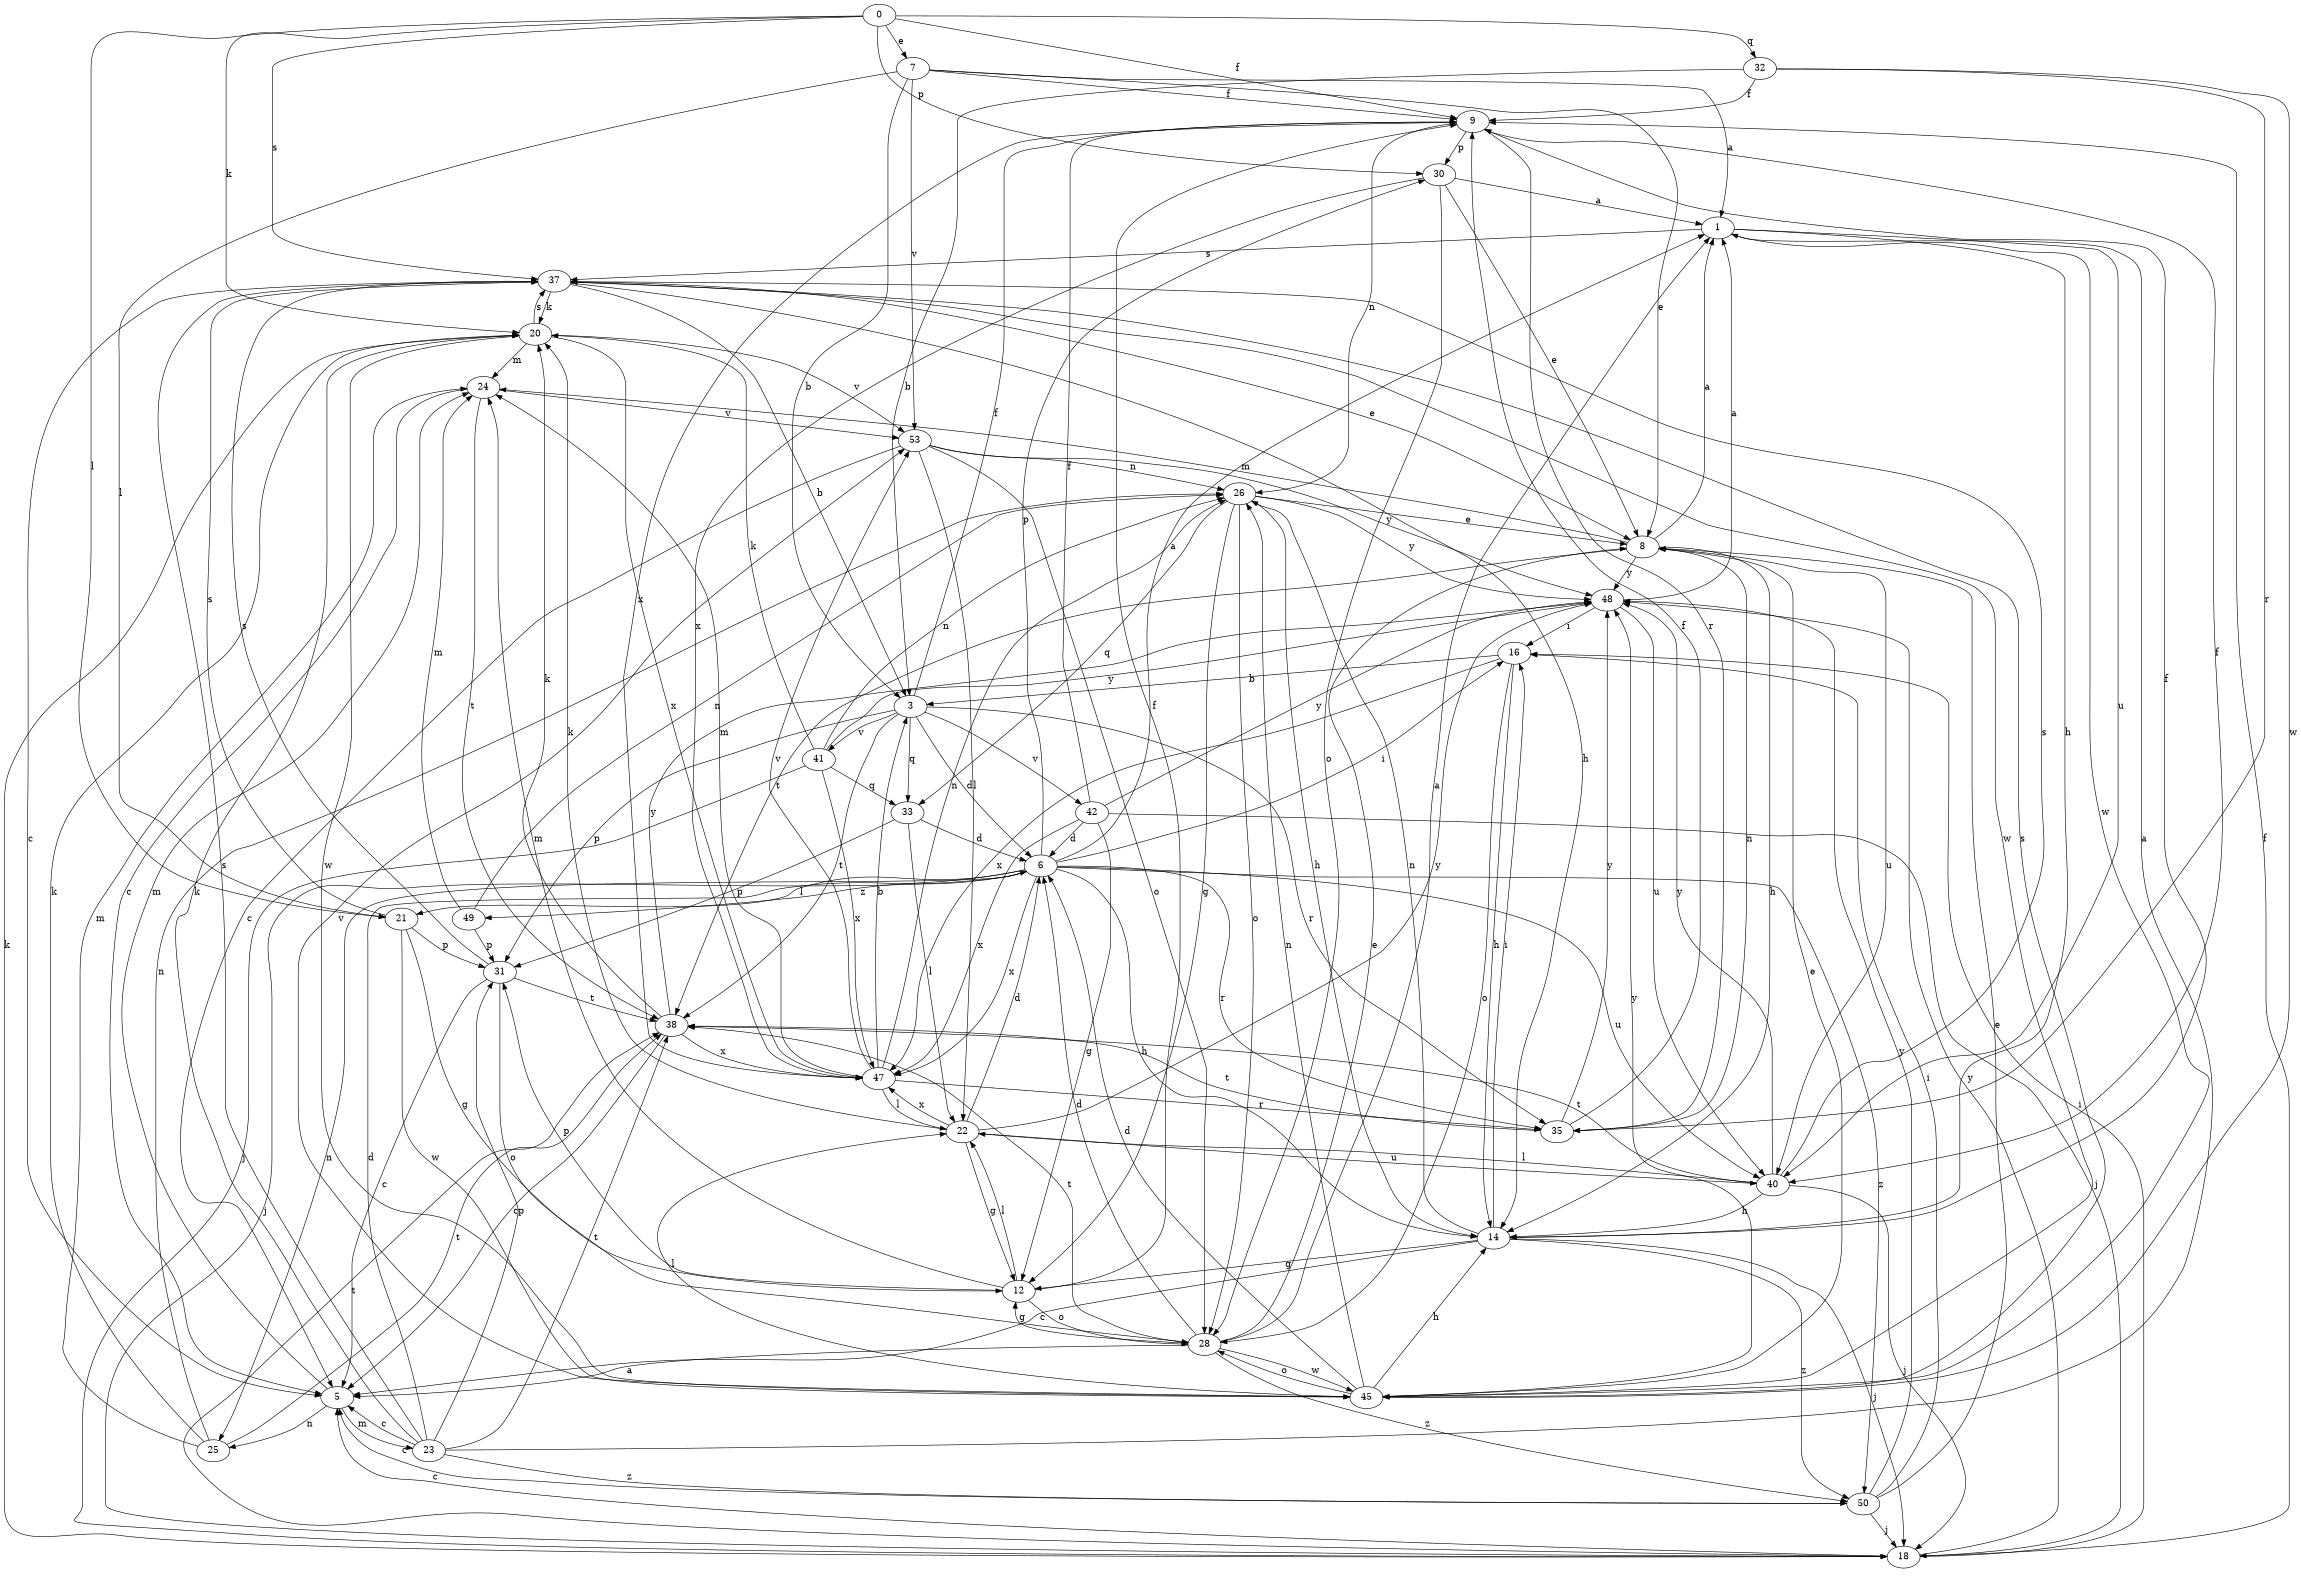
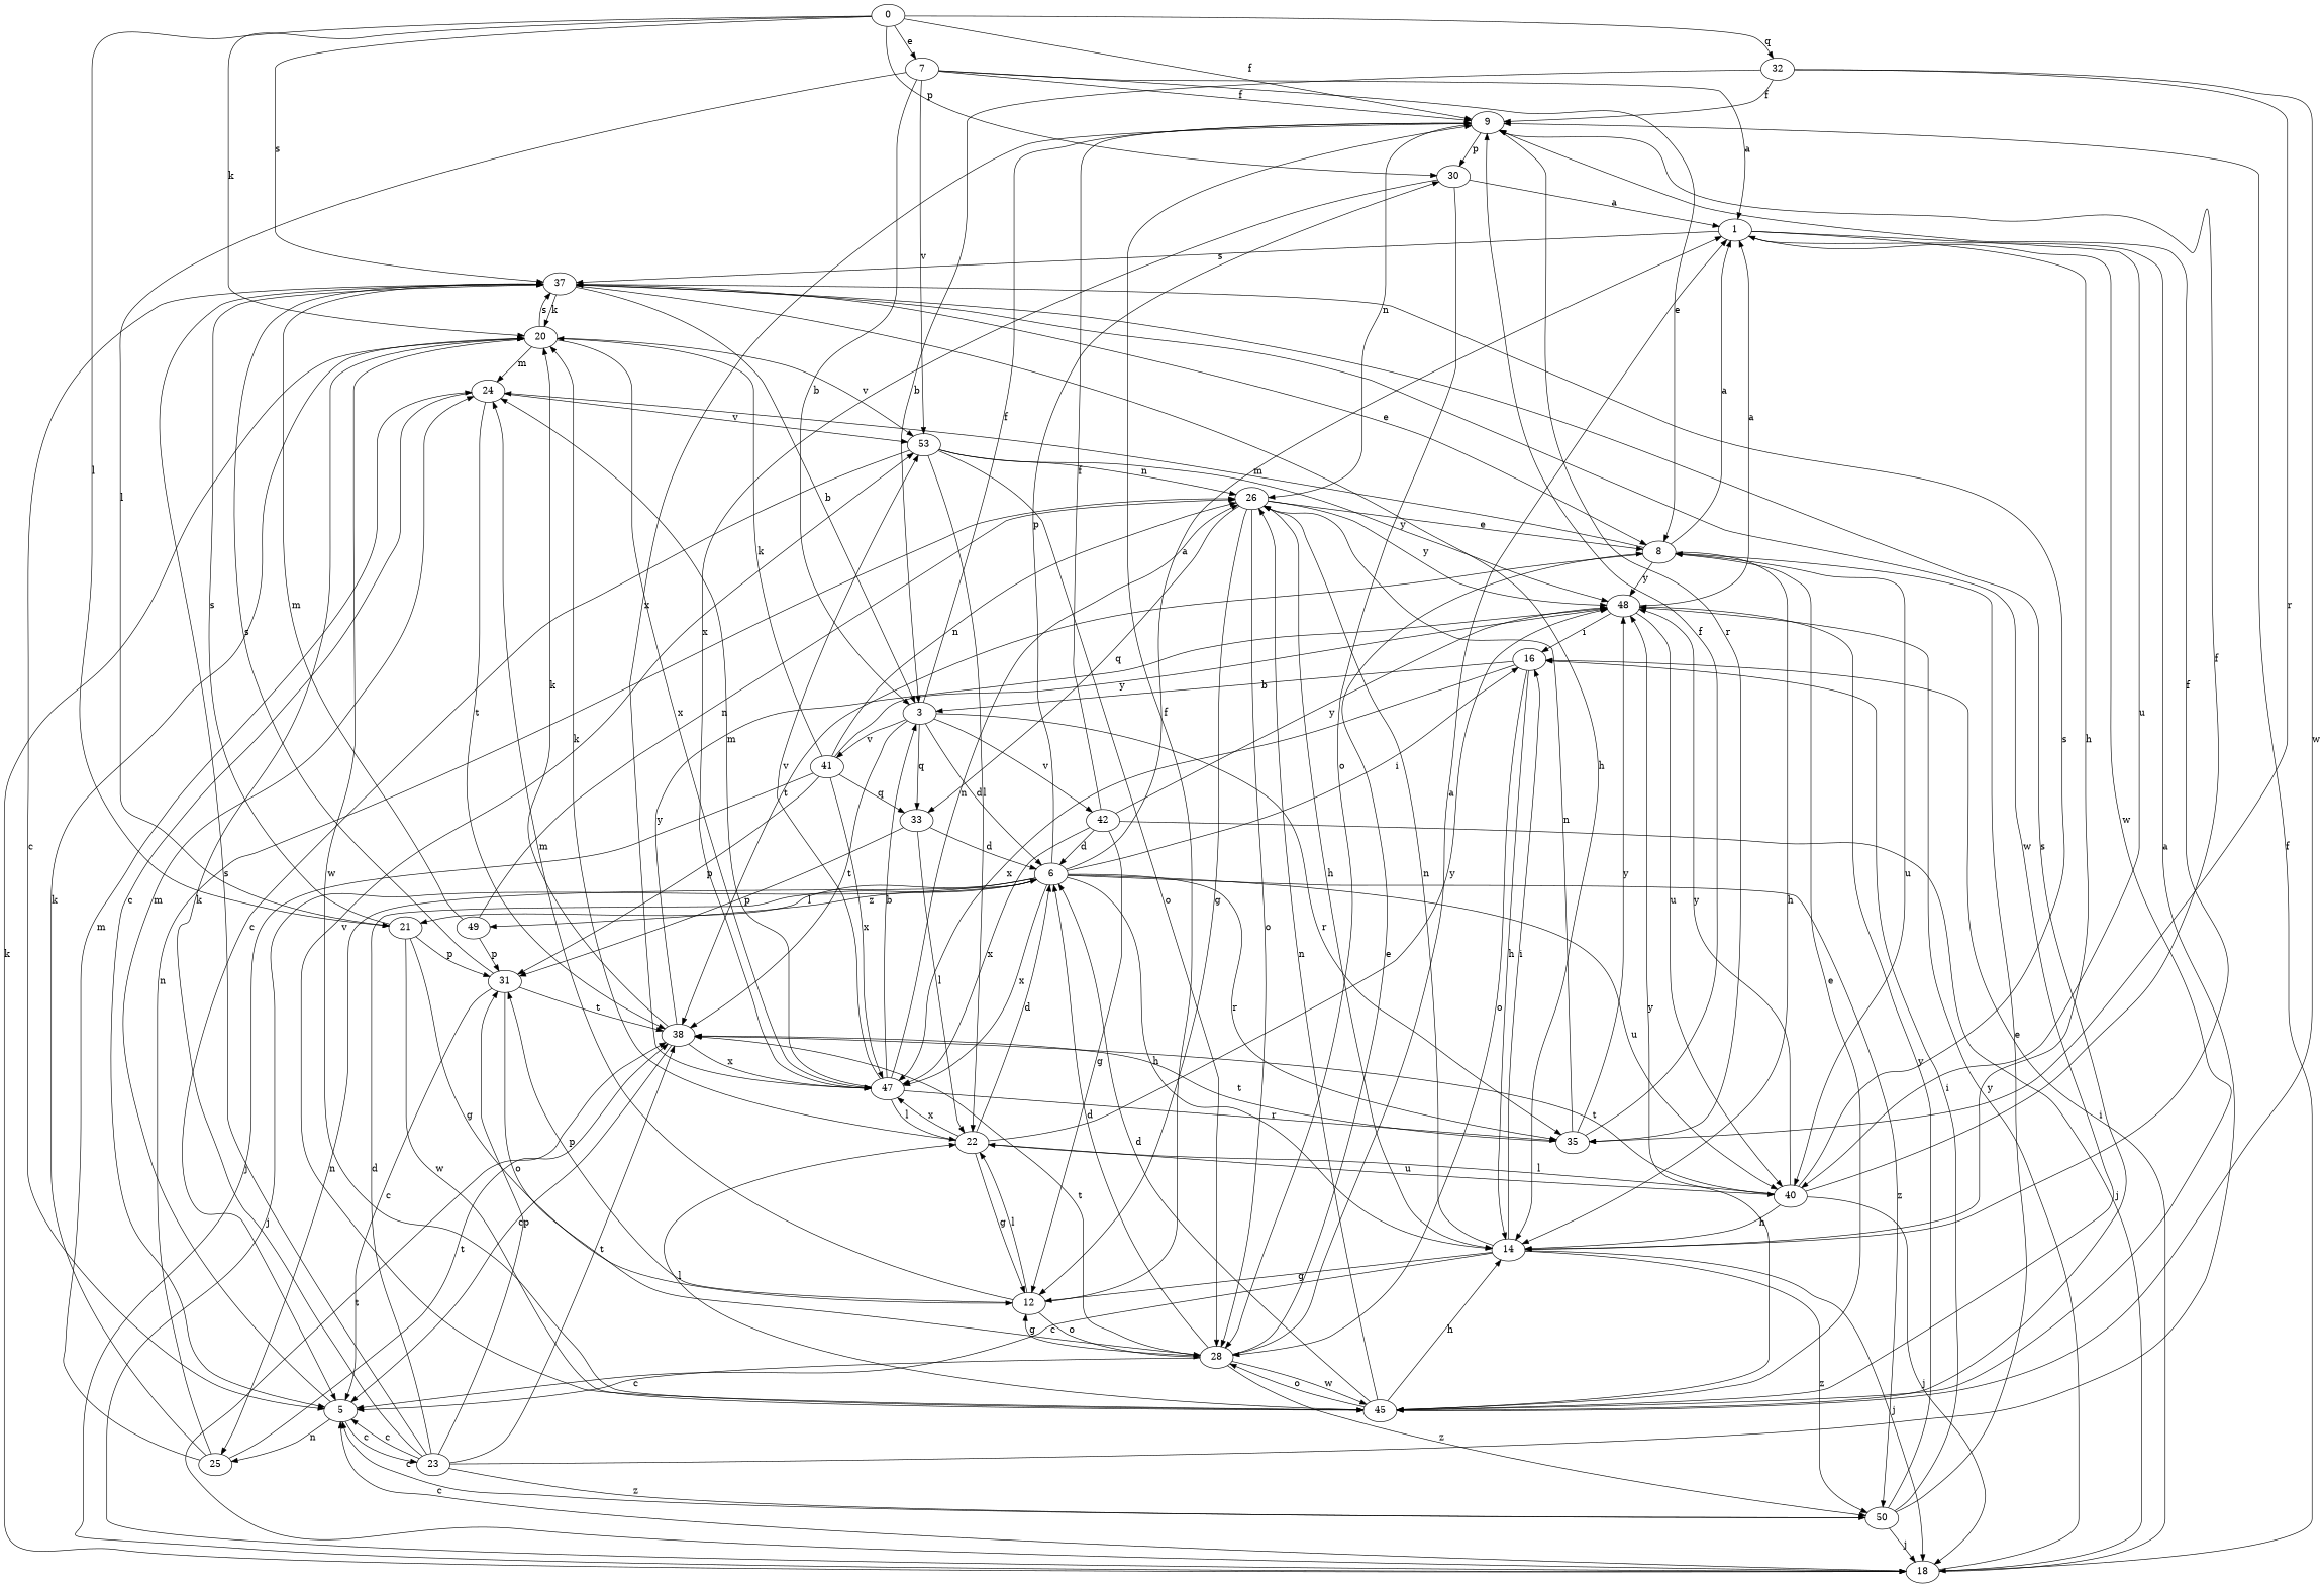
  strict digraph {
    0
    7
    9
    20
    21
    30
    32
    37
    1
    3
    8
    n12 [label=53]
    35
    47
    26
    45
    24
    12
    31
    28
    14
    5
    40
    16
    18
    50
    38
    48
    22
    6
    33
    41
    42
    25
    49
    23
    0 -> 7 [label=e]
    0 -> 9 [label=f]
    0 -> 20 [label=k]
    0 -> 21 [label=l]
    0 -> 30 [label=p]
    0 -> 32 [label=q]
    0 -> 37 [label=s]
    7 -> 9 [label=f]
    7 -> 21 [label=l]
    7 -> 1 [label=a]
    7 -> 3 [label=b]
    7 -> 8 [label=e]
    7 -> n12 [label=v]
    9 -> 30 [label=p]
    9 -> 35 [label=r]
    9 -> 47 [label=x]
    9 -> 26 [label=n]
    20 -> 37 [label=s]
    20 -> n12 [label=v]
    20 -> 47 [label=x]
    20 -> 45 [label=w]
    20 -> 24 [label=m]
    21 -> 37 [label=s]
    21 -> 45 [label=w]
    21 -> 12 [label=g]
    21 -> 31 [label=p]
    30 -> 1 [label=a]
-   30 -> 8 [label=e]
    30 -> 47 [label=x]
    30 -> 28 [label=o]
    32 -> 9 [label=f]
    32 -> 3 [label=b]
    32 -> 35 [label=r]
    32 -> 45 [label=w]
    37 -> 20 [label=k]
    37 -> 3 [label=b]
    37 -> 8 [label=e]
    37 -> 45 [label=w]
    37 -> 14 [label=h]
    37 -> 5 [label=c]
    1 -> 37 [label=s]
    1 -> 45 [label=w]
    1 -> 14 [label=h]
    1 -> 40 [label=u]
    3 -> 9 [label=f]
    3 -> 35 [label=r]
    3 -> 38 [label=t]
    3 -> 6 [label=d]
    3 -> 33 [label=q]
    3 -> 41 [label=v]
    3 -> 42 [label=v]
    8 -> 1 [label=a]
    8 -> 24 [label=m]
    8 -> 14 [label=h]
    8 -> 40 [label=u]
    8 -> 38 [label=t]
    8 -> 48 [label=y]
    n12 -> 26 [label=n]
    n12 -> 28 [label=o]
    n12 -> 5 [label=c]
    n12 -> 48 [label=y]
    n12 -> 22 [label=l]
    35 -> 9 [label=f]
-   35 -> 8 [label=n]
+   35 -> 26 [label=n]
    35 -> 38 [label=t]
    35 -> 48 [label=y]
    47 -> 3 [label=b]
    47 -> n12 [label=v]
    47 -> 35 [label=r]
    47 -> 26 [label=n]
    47 -> 24 [label=m]
    47 -> 22 [label=l]
    26 -> 8 [label=e]
    26 -> 12 [label=g]
    26 -> 28 [label=o]
    26 -> 14 [label=h]
    26 -> 48 [label=y]
    26 -> 33 [label=q]
    45 -> 37 [label=s]
    45 -> 8 [label=e]
    45 -> n12 [label=v]
    45 -> 26 [label=n]
    45 -> 28 [label=o]
    45 -> 14 [label=h]
    45 -> 48 [label=y]
    45 -> 22 [label=l]
    45 -> 6 [label=d]
    24 -> n12 [label=v]
    24 -> 5 [label=c]
    24 -> 38 [label=t]
    12 -> 9 [label=f]
    12 -> 24 [label=m]
    12 -> 31 [label=p]
    12 -> 28 [label=o]
    12 -> 22 [label=l]
    31 -> 37 [label=s]
    31 -> 28 [label=o]
    31 -> 5 [label=c]
    31 -> 38 [label=t]
    28 -> 1 [label=a]
    28 -> 8 [label=e]
    28 -> 45 [label=w]
    28 -> 12 [label=g]
-   28 -> 5 [label=a]
+   28 -> 5 [label=c]
    28 -> 50 [label=z]
    28 -> 38 [label=t]
    28 -> 6 [label=d]
    14 -> 9 [label=f]
    14 -> 26 [label=n]
    14 -> 12 [label=g]
    14 -> 5 [label=c]
    14 -> 16 [label=i]
    14 -> 18 [label=j]
    14 -> 50 [label=z]
    5 -> 24 [label=m]
    5 -> 25 [label=n]
-   5 -> 23 [label=m]
-   9 -> 40 [label=f]
+   5 -> 23 [label=c]
+   40 -> 9 [label=f]
    40 -> 37 [label=s]
    40 -> 14 [label=h]
    40 -> 18 [label=j]
    40 -> 38 [label=t]
    40 -> 48 [label=y]
    40 -> 22 [label=l]
    16 -> 3 [label=b]
    16 -> 47 [label=x]
    16 -> 28 [label=o]
    16 -> 14 [label=h]
    18 -> 9 [label=f]
    18 -> 20 [label=k]
    18 -> 5 [label=c]
    18 -> 16 [label=i]
    18 -> 38 [label=t]
    18 -> 48 [label=y]
    50 -> 8 [label=e]
    50 -> 5 [label=c]
    50 -> 16 [label=i]
    50 -> 18 [label=j]
    50 -> 48 [label=y]
    38 -> 20 [label=k]
    38 -> 47 [label=x]
    38 -> 5 [label=c]
    38 -> 48 [label=y]
    48 -> 1 [label=a]
    48 -> 40 [label=u]
    48 -> 16 [label=i]
    22 -> 20 [label=k]
    22 -> 47 [label=x]
    22 -> 12 [label=g]
    22 -> 40 [label=u]
    22 -> 48 [label=y]
    22 -> 6 [label=d]
    6 -> 21 [label=l]
    6 -> 30 [label=p]
    6 -> 1 [label=a]
    6 -> 35 [label=r]
    6 -> 47 [label=x]
    6 -> 14 [label=h]
    6 -> 40 [label=u]
    6 -> 16 [label=i]
    6 -> 18 [label=j]
    6 -> 50 [label=z]
    6 -> 25 [label=n]
    6 -> 49 [label=z]
    33 -> 31 [label=p]
    33 -> 22 [label=l]
    33 -> 6 [label=d]
    41 -> 20 [label=k]
    41 -> 47 [label=x]
    41 -> 26 [label=n]
-   3 -> 31 [label=p]
+   41 -> 31 [label=p]
    41 -> 18 [label=j]
    41 -> 48 [label=y]
    41 -> 33 [label=q]
    42 -> 9 [label=f]
    42 -> 47 [label=x]
    42 -> 12 [label=g]
    42 -> 18 [label=j]
    42 -> 48 [label=y]
    42 -> 6 [label=d]
    25 -> 20 [label=k]
    25 -> 26 [label=n]
    25 -> 24 [label=m]
    25 -> 38 [label=t]
    49 -> 26 [label=n]
-   49 -> 24 [label=m]
+   49 -> 37 [label=m]
    49 -> 31 [label=p]
    23 -> 20 [label=k]
    23 -> 37 [label=s]
    23 -> 1 [label=a]
    23 -> 31 [label=p]
    23 -> 5 [label=c]
    23 -> 50 [label=z]
    23 -> 38 [label=t]
    23 -> 6 [label=d]
  }
